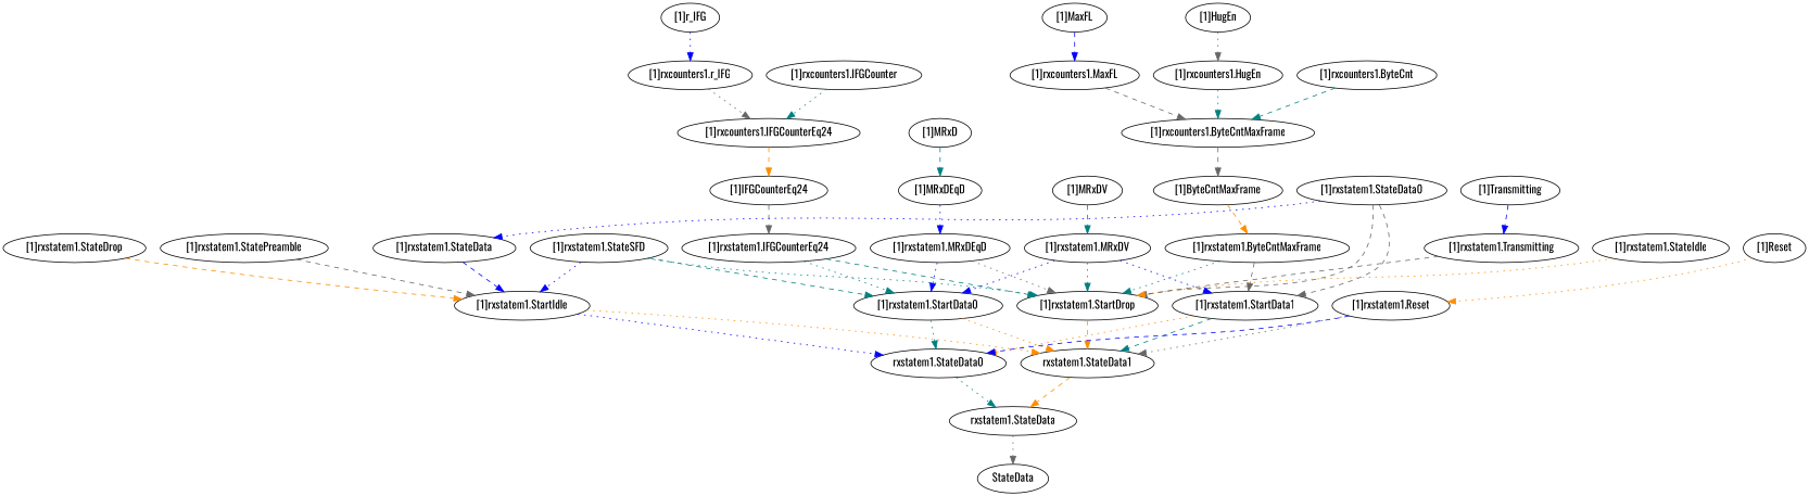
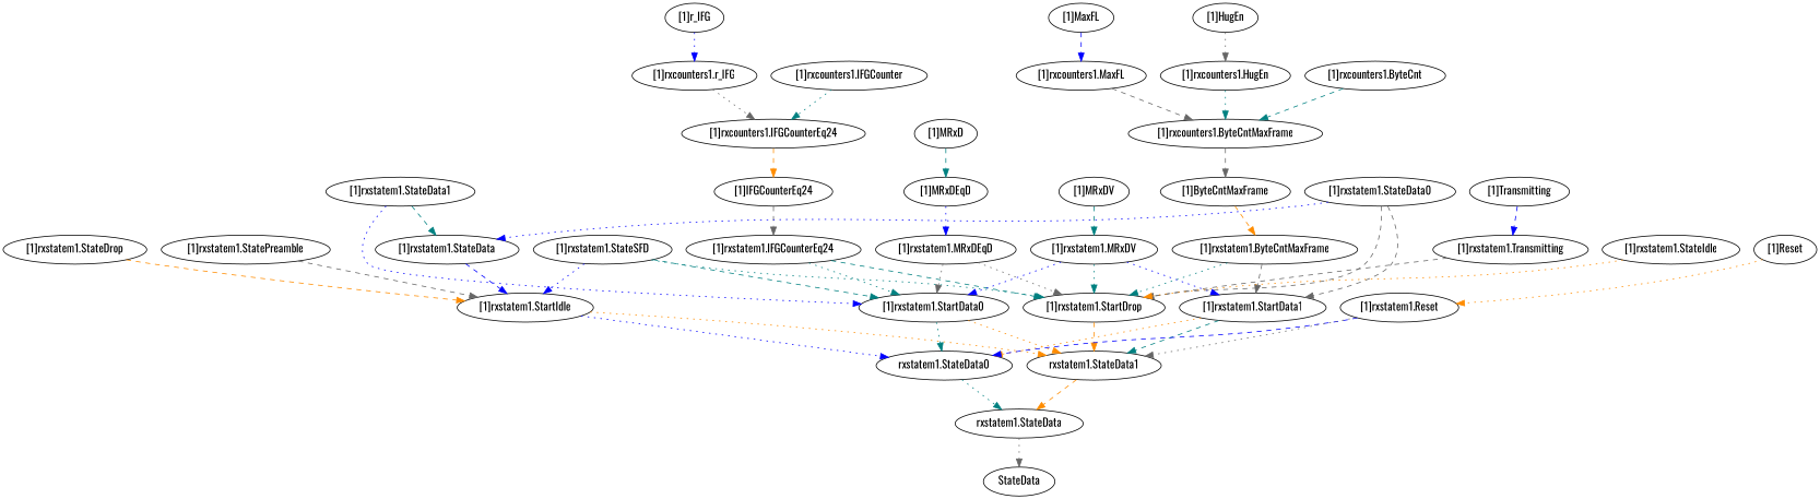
  strict digraph {
    fontname=Oswald
    node [complexity=12 fontname=Oswald importance=0.0452190796678 rank=0.0]
    edge [color=teal fontname=Oswald style=dotted]
    "[1]rxstatem1.StateDrop" [importance=0.0494214685968 rank=0.0041184557164]
    "[1]rxstatem1.StartIdle" [complexity=6 importance=0.0449325236884 rank=0.00748875394807]
    "rxstatem1.StateData0" [complexity=3 importance=0.0184256188987 rank=0.00614187296625]
    "rxstatem1.StateData1" [complexity=3 importance=0.0183666984938 rank=0.00612223283125]
    "rxstatem1.StateData" [complexity=0 importance=0.0107546152242]
    "[1]r_IFG" [complexity=15 importance=0.0724928643719 rank=0.00483285762479]
    "[1]rxcounters1.r_IFG" [complexity=15 importance=0.0694804681548 rank=0.00463203121032]
    "[1]rxcounters1.IFGCounterEq24" [importance=0.0649618494325 rank=0.00541348745271]
    "[1]IFGCounterEq24" [importance=0.056182092573 rank=0.00468184104775]
    StateData [complexity=0 importance=0.00456056837728]
    "[1]rxstatem1.StateData" [importance=0.0511265705353 rank=0.00426054754461]
    "[1]rxstatem1.IFGCounterEq24" [importance=0.050974712152 rank=0.00424789267933]
    "[1]rxstatem1.StartData0" [complexity=6 importance=0.0453586770445 rank=0.00755977950742]
    "[1]rxstatem1.StartDrop" [complexity=6 importance=0.0472252709052 rank=0.00787087848421]
    "[1]rxstatem1.MRxDV" [importance=0.0486723177626 rank=0.00405602648022]
    "[1]rxstatem1.StartData1" [complexity=4 importance=0.023895313506 rank=0.00597382837649]
    "[1]rxcounters1.MaxFL" [rank=0.00376825663898]
    "[1]rxcounters1.ByteCntMaxFrame" [complexity=8 importance=0.0407004609454 rank=0.00508755761818]
    "[1]ByteCntMaxFrame" [complexity=8 importance=0.0327430803859 rank=0.00409288504823]
    "[1]rxstatem1.ByteCntMaxFrame" [complexity=8 importance=0.0277413317456 rank=0.0034676664682]
    "[1]rxstatem1.Transmitting" [complexity=15 importance=0.050990778375 rank=0.003399385225]
    "[1]MRxD" [complexity=14 importance=0.0554179465196 rank=0.0039584247514]
    "[1]MRxDEqD" [importance=0.0524055503025 rank=0.00436712919188]
    "[1]rxstatem1.MRxDEqD" [importance=0.0491779794418 rank=0.00409816495349]
    "[1]rxstatem1.StateSFD" [importance=0.0539582800684 rank=0.00449652333903]
    "[1]rxstatem1.Reset" [complexity=4 importance=0.0581521291327 rank=0.0145380322832]
    "[1]MaxFL" [importance=0.0482314758849 rank=0.00401928965707]
    "[1]rxstatem1.StateData0" [complexity=8 importance=0.0315663171805 rank=0.00394578964756]
+   "[1]rxstatem1.StateData1" [importance=0.052970760314 rank=0.00441423002617]
    "[1]rxstatem1.StateIdle" [complexity=15 importance=0.054441281279 rank=0.00362941875193]
    "[1]Transmitting" [complexity=15 importance=0.054003174592 rank=0.00360021163947]
    "[1]MRxDV" [importance=0.0516847139797 rank=0.00430705949831]
    "[1]rxstatem1.StatePreamble" [importance=0.05192373661 rank=0.00432697805083]
    "[1]HugEn" [importance=0.0482314758849 rank=0.00401928965707]
    "[1]rxcounters1.HugEn" [rank=0.00376825663898]
    "[1]rxcounters1.IFGCounter" [complexity=15 importance=0.0789947839786 rank=0.00526631893191]
    "[1]rxcounters1.ByteCnt" [importance=0.0534887703189 rank=0.00445739752657]
    "[1]Reset" [complexity=4 importance=0.0611645253497 rank=0.0152911313374]
    "[1]rxstatem1.StateDrop" -> "[1]rxstatem1.StartIdle" [color=darkorange style=dashed]
    "[1]rxstatem1.StartIdle" -> "rxstatem1.StateData0" [color=blue]
    "[1]rxstatem1.StartIdle" -> "rxstatem1.StateData1" [color=darkorange]
    "rxstatem1.StateData0" -> "rxstatem1.StateData"
    "rxstatem1.StateData1" -> "rxstatem1.StateData" [color=darkorange style=dashed]
    "rxstatem1.StateData" -> StateData [color=gray40]
    "[1]r_IFG" -> "[1]rxcounters1.r_IFG" [color=blue]
    "[1]rxcounters1.r_IFG" -> "[1]rxcounters1.IFGCounterEq24" [color=gray40]
    "[1]rxcounters1.IFGCounterEq24" -> "[1]IFGCounterEq24" [color=darkorange style=dashed]
    "[1]IFGCounterEq24" -> "[1]rxstatem1.IFGCounterEq24" [color=gray40 style=dashed]
    "[1]rxstatem1.StateData" -> "[1]rxstatem1.StartIdle" [color=blue style=dashed]
    "[1]rxstatem1.IFGCounterEq24" -> "[1]rxstatem1.StartData0"
    "[1]rxstatem1.IFGCounterEq24" -> "[1]rxstatem1.StartDrop" [style=dashed]
    "[1]rxstatem1.StartData0" -> "rxstatem1.StateData0"
    "[1]rxstatem1.StartData0" -> "rxstatem1.StateData1" [color=darkorange]
    "[1]rxstatem1.StartDrop" -> "rxstatem1.StateData1" [color=darkorange style=dashed]
    "[1]rxstatem1.MRxDV" -> "[1]rxstatem1.StartData0" [color=blue]
    "[1]rxstatem1.MRxDV" -> "[1]rxstatem1.StartDrop"
    "[1]rxstatem1.MRxDV" -> "[1]rxstatem1.StartData1" [color=blue]
    "[1]rxstatem1.StartData1" -> "rxstatem1.StateData0" [color=darkorange]
    "[1]rxstatem1.StartData1" -> "rxstatem1.StateData1" [style=dashed]
    "[1]rxcounters1.MaxFL" -> "[1]rxcounters1.ByteCntMaxFrame" [color=gray40 style=dashed]
    "[1]rxcounters1.ByteCntMaxFrame" -> "[1]ByteCntMaxFrame" [color=gray40 style=dashed]
    "[1]ByteCntMaxFrame" -> "[1]rxstatem1.ByteCntMaxFrame" [color=darkorange style=dashed]
    "[1]rxstatem1.ByteCntMaxFrame" -> "[1]rxstatem1.StartDrop"
    "[1]rxstatem1.ByteCntMaxFrame" -> "[1]rxstatem1.StartData1" [color=gray40 style=dashed]
    "[1]rxstatem1.Transmitting" -> "[1]rxstatem1.StartDrop" [color=gray40 style=dashed]
    "[1]MRxD" -> "[1]MRxDEqD" [style=dashed]
    "[1]MRxDEqD" -> "[1]rxstatem1.MRxDEqD" [color=blue]
-   "[1]rxstatem1.MRxDEqD" -> "[1]rxstatem1.StartData0" [color=blue]
+   "[1]rxstatem1.MRxDEqD" -> "[1]rxstatem1.StartData0" [color=gray40]
    "[1]rxstatem1.MRxDEqD" -> "[1]rxstatem1.StartDrop" [color=gray40]
    "[1]rxstatem1.StateSFD" -> "[1]rxstatem1.StartIdle" [color=blue]
    "[1]rxstatem1.StateSFD" -> "[1]rxstatem1.StartData0" [style=dashed]
    "[1]rxstatem1.StateSFD" -> "[1]rxstatem1.StartDrop"
    "[1]rxstatem1.Reset" -> "rxstatem1.StateData0" [color=blue style=dashed]
    "[1]rxstatem1.Reset" -> "rxstatem1.StateData1" [color=gray40]
    "[1]MaxFL" -> "[1]rxcounters1.MaxFL" [color=blue style=dashed]
    "[1]rxstatem1.StateData0" -> "[1]rxstatem1.StateData" [color=blue]
    "[1]rxstatem1.StateData0" -> "[1]rxstatem1.StartDrop" [color=gray40 style=dashed]
    "[1]rxstatem1.StateData0" -> "[1]rxstatem1.StartData1" [color=gray40 style=dashed]
+   "[1]rxstatem1.StateData1" -> "[1]rxstatem1.StateData" [style=dashed]
+   "[1]rxstatem1.StateData1" -> "[1]rxstatem1.StartData0" [color=blue]
    "[1]rxstatem1.StateIdle" -> "[1]rxstatem1.StartDrop" [color=darkorange]
    "[1]Transmitting" -> "[1]rxstatem1.Transmitting" [color=blue style=dashed]
    "[1]MRxDV" -> "[1]rxstatem1.MRxDV" [style=dashed]
    "[1]rxstatem1.StatePreamble" -> "[1]rxstatem1.StartIdle" [color=gray40 style=dashed]
    "[1]HugEn" -> "[1]rxcounters1.HugEn" [color=gray40]
    "[1]rxcounters1.HugEn" -> "[1]rxcounters1.ByteCntMaxFrame"
    "[1]rxcounters1.IFGCounter" -> "[1]rxcounters1.IFGCounterEq24"
    "[1]rxcounters1.ByteCnt" -> "[1]rxcounters1.ByteCntMaxFrame" [style=dashed]
    "[1]Reset" -> "[1]rxstatem1.Reset" [color=darkorange]
  }
